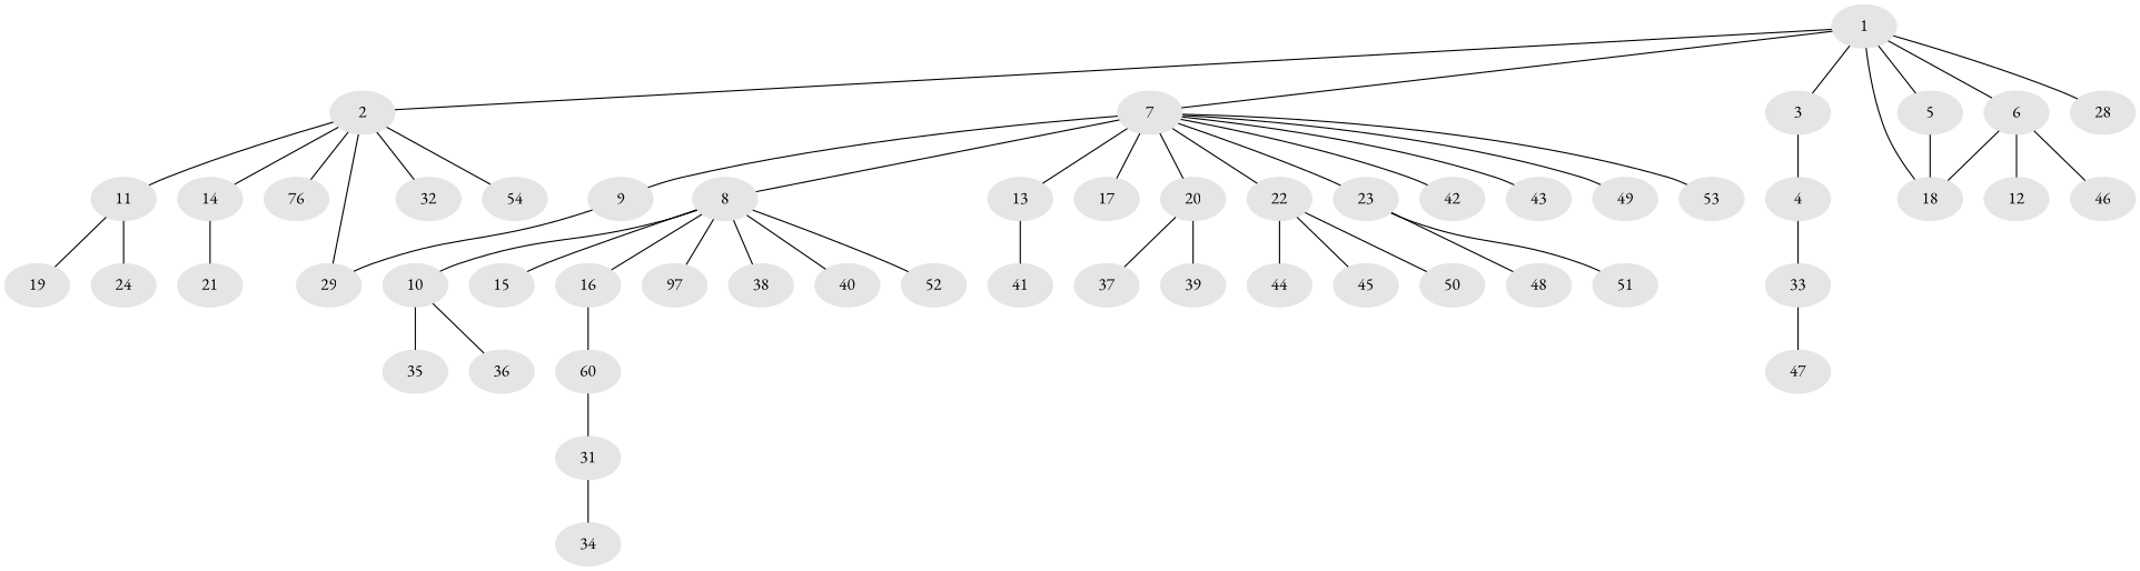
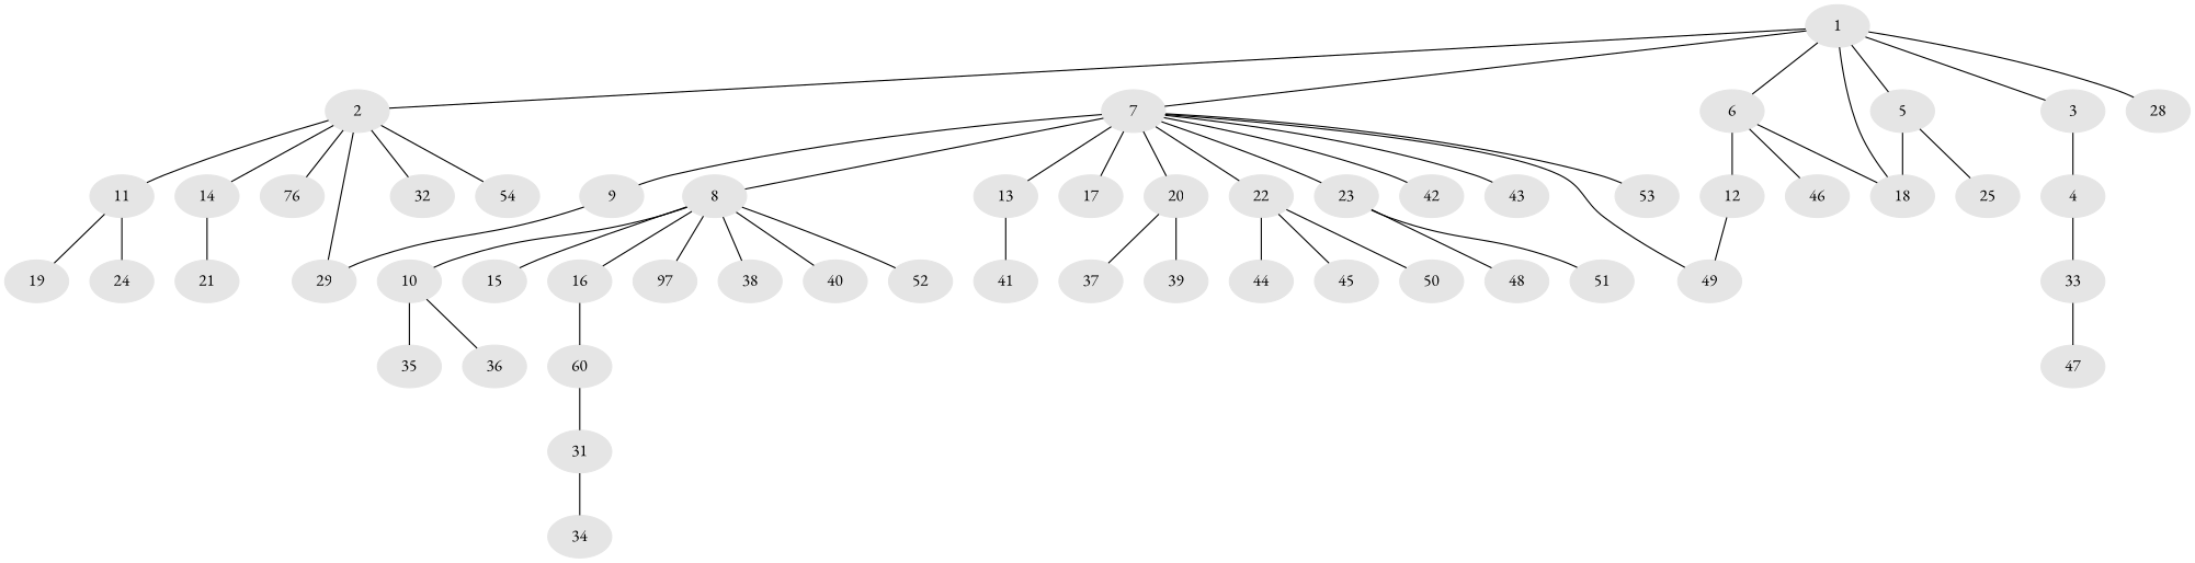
  graph {
    fontname="EB Garamond"
    node [color=gray90 fontname="EB Garamond" style=filled]
    edge [fontname="EB Garamond" weight=1.0]
    1
    2
    3
    5
    6
    7
    18
    28
    11
    14
    n11 [label=76]
    29
    32
    54
    4
+   25
    12
    46
    8
    9
    13
    17
    20
    22
    23
    42
    43
    49
    53
    19
    24
    21
    33
    47
    10
    15
    16
    n38 [label=97]
    38
    40
    52
    41
    37
    39
    44
    45
    50
    48
    51
    35
    36
    n52 [label=60]
    31
    34
    1 -- 2
    1 -- 3
    1 -- 5
    1 -- 6
    1 -- 7
    1 -- 18
    1 -- 28
    2 -- 11
    2 -- 14
    2 -- n11
    2 -- 29
    2 -- 32
    2 -- 54
    3 -- 4 [weight=5.0]
    5 -- 18 [weight=5.0]
+   5 -- 25
    6 -- 18
    6 -- 12 [weight=9.0]
    6 -- 46
    7 -- 8
    7 -- 9
    7 -- 13
    7 -- 17 [weight=5.0]
    7 -- 20
    7 -- 22
    7 -- 23
    7 -- 42
    7 -- 43
    7 -- 49
    7 -- 53
    11 -- 19
    11 -- 24
    14 -- 21 [weight=2.0]
    4 -- 33
+   12 -- 49
    8 -- 10
    8 -- 15
    8 -- 16
    8 -- n38
    8 -- 38
    8 -- 40
    8 -- 52
    9 -- 29
    13 -- 41
    20 -- 37
    20 -- 39
    22 -- 44
    22 -- 45
    22 -- 50
    23 -- 48
    23 -- 51
    33 -- 47
    10 -- 35 [weight=3.0]
    10 -- 36
    16 -- n52
    n52 -- 31
    31 -- 34
  }
